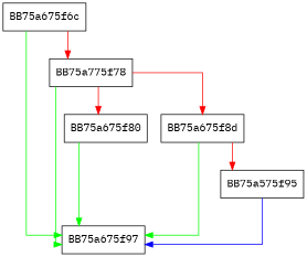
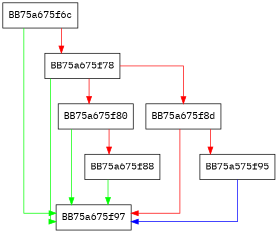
  digraph {
    fontname="IBM Plex Mono"
    splines=ortho
    node [fontname="IBM Plex Mono" shape=box]
    edge [color=green fontname="IBM Plex Mono"]
    BB75a675f6c
    BB75a675f97
-   BB75a675f78 [label=BB75a775f78]
+   BB75a675f78
    BB75a675f80
    BB75a675f8d
+   BB75a675f88
    n7 [label=BB75a575f95]
    BB75a675f6c -> BB75a675f97
    BB75a675f6c -> BB75a675f78 [color=red]
    BB75a675f78 -> BB75a675f97
    BB75a675f78 -> BB75a675f80 [color=red]
    BB75a675f78 -> BB75a675f8d [color=red]
    BB75a675f80 -> BB75a675f97
-   BB75a675f8d -> BB75a675f97
+   BB75a675f80 -> BB75a675f88 [color=red]
+   BB75a675f8d -> BB75a675f97 [color=red]
    BB75a675f8d -> n7 [color=red]
+   BB75a675f88 -> BB75a675f97
    n7 -> BB75a675f97 [color=blue]
  }
